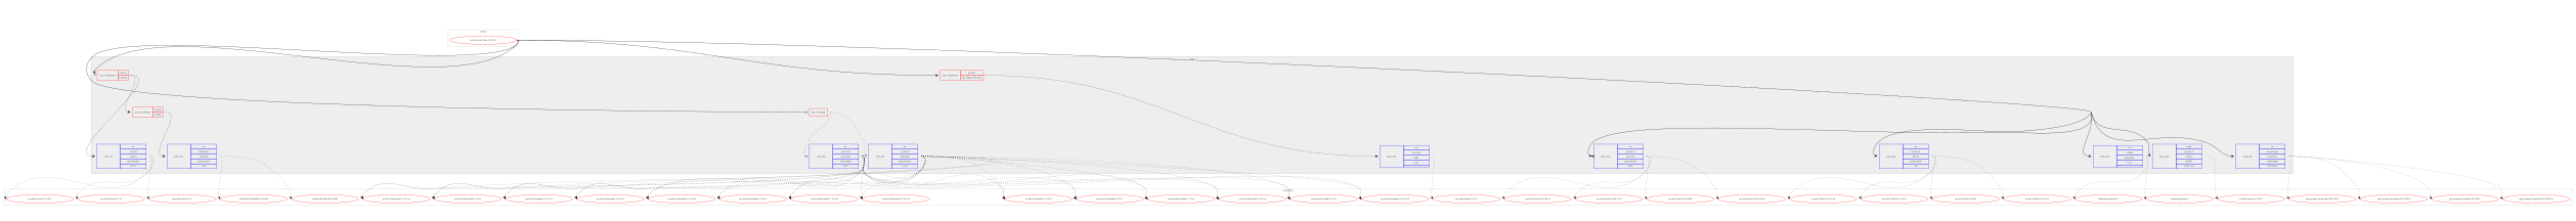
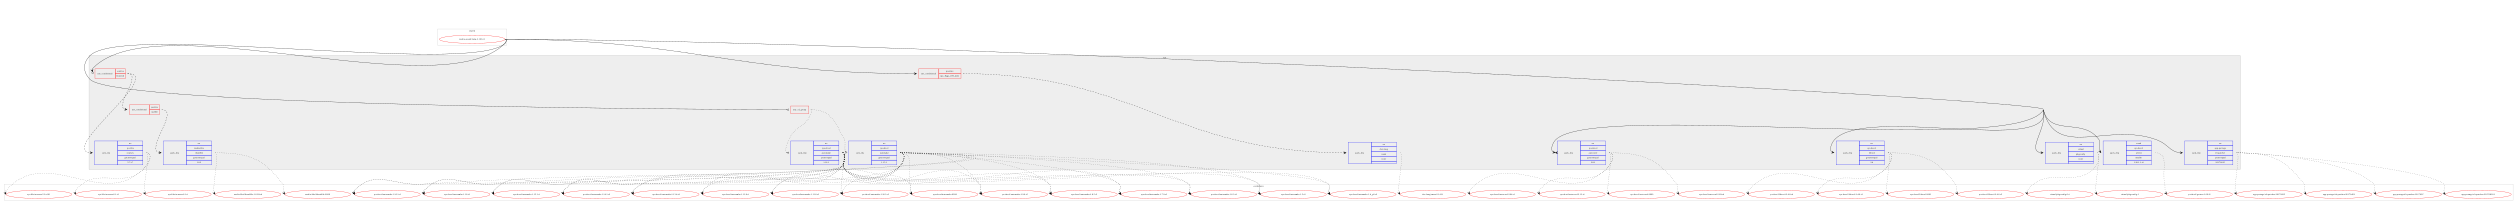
  digraph {
    compound=true
    concentrate=true
    fontname="Liberation Serif"
    fontsize=10
    newrank=true
    rankdir=TB
    ranksep=1.5
    node [color=red fontname="Liberation Serif" fontsize=10]
    edge [arrowhead=vee fontname="Liberation Serif" headport=w style=dotted tailport=e weight=100]
    n1 [label="media-sound/lame-3.100-r1" width=4]
    n2 [color=blue label=<<TABLE BORDER="0" CELLBORDER="1" CELLSPACING="0" CELLPADDING="4" WIDTH="220"><TR><TD ROWSPAN="6" CELLPADDING="30">pack_dep</TD></TR><TR><TD WIDTH="110">no</TD></TR><TR><TD>sys-devel</TD></TR><TR><TD>automake</TD></TR><TR><TD>greaterequal</TD></TR><TR><TD>1.16.1</TD></TR></TABLE>> shape=none]
    n3 [color=blue label=<<TABLE BORDER="0" CELLBORDER="1" CELLSPACING="0" CELLPADDING="4" WIDTH="220"><TR><TD ROWSPAN="6" CELLPADDING="30">pack_dep</TD></TR><TR><TD WIDTH="110">no</TD></TR><TR><TD>sys-devel</TD></TR><TR><TD>automake</TD></TR><TR><TD>greaterequal</TD></TR><TR><TD>1.15.1</TD></TR></TABLE>> shape=none]
    n4 [label=<<TABLE BORDER="0" CELLBORDER="1" CELLSPACING="0" CELLPADDING="4"><TR><TD CELLPADDING="10">any_of_group</TD></TR></TABLE>> shape=none]
    n5 [color=blue label=<<TABLE BORDER="0" CELLBORDER="1" CELLSPACING="0" CELLPADDING="4" WIDTH="220"><TR><TD ROWSPAN="6" CELLPADDING="30">pack_dep</TD></TR><TR><TD WIDTH="110">no</TD></TR><TR><TD>dev-lang</TD></TR><TR><TD>nasm</TD></TR><TR><TD>none</TD></TR><TR><TD></TD></TR></TABLE>> shape=none]
    n6 [label=<<TABLE BORDER="0" CELLBORDER="1" CELLSPACING="0" CELLPADDING="4"><TR><TD ROWSPAN="3" CELLPADDING="10">use_conditional</TD></TR><TR><TD>positive</TD></TR><TR><TD>cpu_flags_x86_mmx</TD></TR></TABLE>> shape=none]
    n7 [color=blue label=<<TABLE BORDER="0" CELLBORDER="1" CELLSPACING="0" CELLPADDING="4" WIDTH="220"><TR><TD ROWSPAN="6" CELLPADDING="30">pack_dep</TD></TR><TR><TD WIDTH="110">no</TD></TR><TR><TD>app-portage</TD></TR><TR><TD>elt-patches</TD></TR><TR><TD>greaterequal</TD></TR><TR><TD>20170815</TD></TR></TABLE>> shape=none]
    n8 [color=blue label=<<TABLE BORDER="0" CELLBORDER="1" CELLSPACING="0" CELLPADDING="4" WIDTH="220"><TR><TD ROWSPAN="6" CELLPADDING="30">pack_dep</TD></TR><TR><TD WIDTH="110">no</TD></TR><TR><TD>sys-devel</TD></TR><TR><TD>autoconf</TD></TR><TR><TD>greaterequal</TD></TR><TR><TD>2.69</TD></TR></TABLE>> shape=none]
    n9 [color=blue label=<<TABLE BORDER="0" CELLBORDER="1" CELLSPACING="0" CELLPADDING="4" WIDTH="220"><TR><TD ROWSPAN="6" CELLPADDING="30">pack_dep</TD></TR><TR><TD WIDTH="110">no</TD></TR><TR><TD>sys-devel</TD></TR><TR><TD>libtool</TD></TR><TR><TD>greaterequal</TD></TR><TR><TD>2.4</TD></TR></TABLE>> shape=none]
    n10 [color=blue label=<<TABLE BORDER="0" CELLBORDER="1" CELLSPACING="0" CELLPADDING="4" WIDTH="220"><TR><TD ROWSPAN="6" CELLPADDING="30">pack_dep</TD></TR><TR><TD WIDTH="110">no</TD></TR><TR><TD>virtual</TD></TR><TR><TD>pkgconfig</TD></TR><TR><TD>none</TD></TR><TR><TD></TD></TR></TABLE>> shape=none]
    n11 [color=blue label=<<TABLE BORDER="0" CELLBORDER="1" CELLSPACING="0" CELLPADDING="4" WIDTH="220"><TR><TD ROWSPAN="6" CELLPADDING="30">pack_dep</TD></TR><TR><TD WIDTH="110">weak</TD></TR><TR><TD>sys-devel</TD></TR><TR><TD>gettext</TD></TR><TR><TD>smaller</TD></TR><TR><TD>0.18.1.1-r3</TD></TR></TABLE>> shape=none]
    n12 [color=blue label=<<TABLE BORDER="0" CELLBORDER="1" CELLSPACING="0" CELLPADDING="4" WIDTH="220"><TR><TD ROWSPAN="6" CELLPADDING="30">pack_dep</TD></TR><TR><TD WIDTH="110">no</TD></TR><TR><TD>sys-libs</TD></TR><TR><TD>ncurses</TD></TR><TR><TD>greaterequal</TD></TR><TR><TD>5.7-r7</TD></TR></TABLE>> shape=none]
    n13 [color=blue label=<<TABLE BORDER="0" CELLBORDER="1" CELLSPACING="0" CELLPADDING="4" WIDTH="220"><TR><TD ROWSPAN="6" CELLPADDING="30">pack_dep</TD></TR><TR><TD WIDTH="110">no</TD></TR><TR><TD>media-libs</TD></TR><TR><TD>libsndfile</TD></TR><TR><TD>greaterequal</TD></TR><TR><TD>1.0.2</TD></TR></TABLE>> shape=none]
    n14 [label=<<TABLE BORDER="0" CELLBORDER="1" CELLSPACING="0" CELLPADDING="4"><TR><TD ROWSPAN="3" CELLPADDING="10">use_conditional</TD></TR><TR><TD>positive</TD></TR><TR><TD>sndfile</TD></TR></TABLE>> shape=none]
    n15 [label=<<TABLE BORDER="0" CELLBORDER="1" CELLSPACING="0" CELLPADDING="4"><TR><TD ROWSPAN="3" CELLPADDING="10">use_conditional</TD></TR><TR><TD>positive</TD></TR><TR><TD>frontend</TD></TR></TABLE>> shape=none]
    n16 [label="sys-devel/automake-1.10.3-r3" width=4]
    n17 [label="sys-devel/automake-1.11.6-r3" width=4]
    n18 [label="sys-devel/automake-1.12.6-r2" width=4]
    n19 [label="sys-devel/automake-1.13.4-r2" width=4]
    n20 [label="sys-devel/automake-1.14.1-r2" width=4]
    n21 [label="sys-devel/automake-1.15.1-r2" width=4]
    n22 [label="sys-devel/automake-1.16-r2" width=4]
    n23 [label="sys-devel/automake-1.16.1-r1" width=4]
    n24 [label="sys-devel/automake-1.4_p6-r2" width=4]
    n25 [label="sys-devel/automake-1.5-r2" width=4]
    n26 [label="sys-devel/automake-1.6.3-r2" width=4]
    n27 [label="sys-devel/automake-1.7.9-r3" width=4]
    n28 [label="sys-devel/automake-1.8.5-r5" width=4]
    n29 [label="sys-devel/automake-1.9.6-r5" width=4]
+   n30 [label="sys-devel/automake-9999" width=4]
    n31 [label="dev-lang/nasm-2.14.02" width=4]
    n32 [label="app-portage/elt-patches-20170317" width=4]
    n33 [label="app-portage/elt-patches-20170422" width=4]
    n34 [label="app-portage/elt-patches-20170815" width=4]
    n35 [label="app-portage/elt-patches-20170826.1" width=4]
    n36 [label="sys-devel/autoconf-2.13-r1" width=4]
    n37 [label="sys-devel/autoconf-2.64-r1" width=4]
    n38 [label="sys-devel/autoconf-2.69-r4" width=4]
    n39 [label="sys-devel/autoconf-9999" width=4]
    n40 [label="sys-devel/libtool-2.4.6-r3" width=4]
    n41 [label="sys-devel/libtool-2.4.6-r4" width=4]
    n42 [label="sys-devel/libtool-2.4.6-r5" width=4]
    n43 [label="sys-devel/libtool-9999" width=4]
    n44 [label="virtual/pkgconfig-0-r1" width=4]
    n45 [label="virtual/pkgconfig-1" width=4]
    n46 [label="sys-devel/gettext-0.19.8.1" width=4]
    n47 [label="sys-libs/ncurses-5.9-r101" width=4]
    n48 [label="sys-libs/ncurses-6.1-r2" width=4]
    n49 [label="sys-libs/ncurses-6.1-r3" width=4]
    n50 [label="media-libs/libsndfile-1.0.28-r4" width=4]
    n51 [label="media-libs/libsndfile-9999" width=4]
    subgraph cluster_1 {
      color=gray
      label=<<i>ebuild</i>>
      rank=same
      n1
    }
    subgraph cluster_2 {
      color=gray
      label=<<i>dependencies</i>>
      subgraph cluster_3 {
        color=gray
        fillcolor="#eeeeee"
        label=<<i>compile</i>>
        style=filled
        subgraph sub_4 {
          color=gray
          fillcolor="#eeeeee"
          label=<<i>compile</i>>
          style=filled
          n4
          subgraph sub_5 {
            color=gray
            fillcolor="#eeeeee"
            label=<<i>compile</i>>
            style=filled
            n2
          }
          subgraph sub_6 {
            color=gray
            fillcolor="#eeeeee"
            label=<<i>compile</i>>
            style=filled
            n3
          }
        }
        subgraph sub_7 {
          color=gray
          fillcolor="#eeeeee"
          label=<<i>compile</i>>
          style=filled
          n6
          subgraph sub_8 {
            color=gray
            fillcolor="#eeeeee"
            label=<<i>compile</i>>
            style=filled
            n5
          }
        }
        subgraph sub_9 {
          color=gray
          fillcolor="#eeeeee"
          label=<<i>compile</i>>
          style=filled
          n7
        }
        subgraph sub_10 {
          color=gray
          fillcolor="#eeeeee"
          label=<<i>compile</i>>
          style=filled
          n8
        }
        subgraph sub_11 {
          color=gray
          fillcolor="#eeeeee"
          label=<<i>compile</i>>
          style=filled
          n9
        }
        subgraph sub_12 {
          color=gray
          fillcolor="#eeeeee"
          label=<<i>compile</i>>
          style=filled
          n10
        }
        subgraph sub_13 {
          color=gray
          fillcolor="#eeeeee"
          label=<<i>compile</i>>
          style=filled
          n11
        }
      }
      subgraph cluster_14 {
        color=gray
        fillcolor="#eeeeee"
        label=<<i>compile and run</i>>
        style=filled
        subgraph sub_15 {
          color=gray
          fillcolor="#eeeeee"
          label=<<i>compile and run</i>>
          style=filled
          n15
          subgraph sub_16 {
            color=gray
            fillcolor="#eeeeee"
            label=<<i>compile and run</i>>
            style=filled
            n12
          }
          subgraph sub_17 {
            color=gray
            fillcolor="#eeeeee"
            label=<<i>compile and run</i>>
            style=filled
            n14
            subgraph sub_18 {
              color=gray
              fillcolor="#eeeeee"
              label=<<i>compile and run</i>>
              style=filled
              n13
            }
          }
        }
      }
      subgraph cluster_19 {
        color=gray
        fillcolor="#eeeeee"
        label=<<i>run</i>>
        style=filled
      }
    }
    subgraph cluster_20 {
      color=gray
      label=<<i>candidates</i>>
      rank=same
      subgraph sub_21 {
        color=black
        label=<<i>candidates</i>>
        nodesep=1
        rank=same
        n16
        n17
        n18
        n19
        n20
        n21
        n22
        n23
        n24
        n25
        n26
        n27
        n28
        n29
+       n30
      }
      subgraph sub_22 {
        color=black
        label=<<i>candidates</i>>
        nodesep=1
        rank=same
        n16
        n17
        n18
        n19
        n20
        n21
        n22
        n23
        n24
        n25
        n26
        n27
        n28
        n29
+       n30
      }
      subgraph sub_23 {
        color=black
        label=<<i>candidates</i>>
        nodesep=1
        rank=same
        n31
      }
      subgraph sub_24 {
        color=black
        label=<<i>candidates</i>>
        nodesep=1
        rank=same
        n32
        n33
        n34
        n35
      }
      subgraph sub_25 {
        color=black
        label=<<i>candidates</i>>
        nodesep=1
        rank=same
        n36
        n37
        n38
        n39
      }
      subgraph sub_26 {
        color=black
        label=<<i>candidates</i>>
        nodesep=1
        rank=same
        n40
        n41
        n42
        n43
      }
      subgraph sub_27 {
        color=black
        label=<<i>candidates</i>>
        nodesep=1
        rank=same
        n44
        n45
      }
      subgraph sub_28 {
        color=black
        label=<<i>candidates</i>>
        nodesep=1
        rank=same
        n46
      }
      subgraph sub_29 {
        color=black
        label=<<i>candidates</i>>
        nodesep=1
        rank=same
        n47
        n48
        n49
      }
      subgraph sub_30 {
        color=black
        label=<<i>candidates</i>>
        nodesep=1
        rank=same
        n50
        n51
      }
    }
    n1 -> n4 [arrowhead=oinv style=solid weight=20]
    n1 -> n6 [style=solid weight=20]
    n1 -> n7 [style=solid weight=20]
    n1 -> n8 [style=solid weight=20]
    n1 -> n9 [style=solid weight=20]
    n1 -> n10 [style=solid weight=20]
    n1 -> n11 [style=solid weight=20]
    n1 -> n15 [arrowhead=odotvee style=solid weight=20]
    n2 -> n16
    n2 -> n17
    n2 -> n18
    n2 -> n19
    n2 -> n20
    n2 -> n21
    n2 -> n22
    n2 -> n23
    n2 -> n24
    n2 -> n25
    n2 -> n26
    n2 -> n27
    n2 -> n28
    n2 -> n29
+   n2 -> n30
    n3 -> n16
    n3 -> n17
    n3 -> n18
    n3 -> n19
    n3 -> n20
    n3 -> n21
    n3 -> n22
    n3 -> n23
    n3 -> n24
    n3 -> n25
    n3 -> n26
    n3 -> n27
    n3 -> n28
    n3 -> n29
+   n3 -> n30
    n4 -> n2 [arrowhead=oinv weight=20]
    n4 -> n3 [arrowhead=oinv weight=20]
    n5 -> n31
    n6 -> n5 [style=dashed weight=20]
    n7 -> n32
    n7 -> n33
    n7 -> n34
    n7 -> n35
    n8 -> n36
    n8 -> n37
    n8 -> n38
    n8 -> n39
    n9 -> n40
    n9 -> n41
    n9 -> n42
    n9 -> n43
    n10 -> n44
    n10 -> n45
    n11 -> n46
    n12 -> n47
    n12 -> n48
    n12 -> n49
    n13 -> n50
    n13 -> n51
    n14 -> n13 [style=dashed weight=20]
    n15 -> n12 [style=dashed weight=20]
    n15 -> n14 [style=dashed weight=20]
  }
